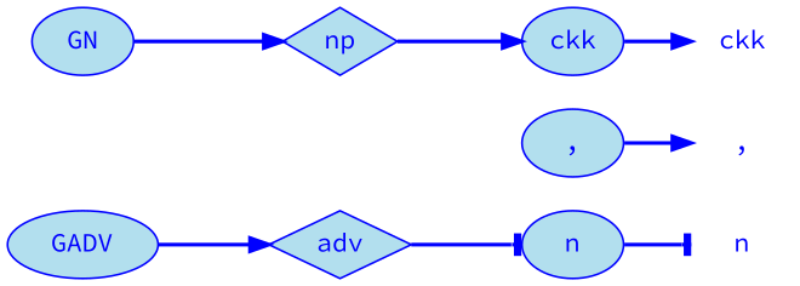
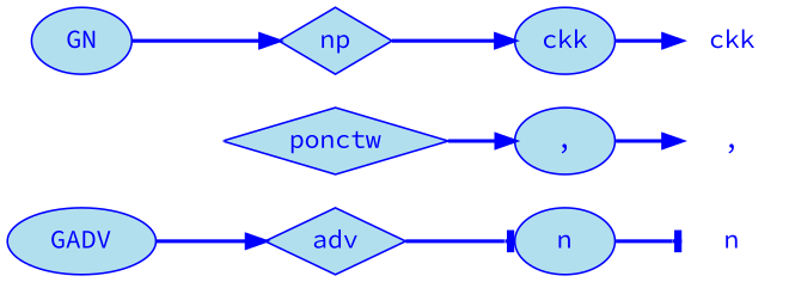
  digraph {
    fontname="Source Code Pro"
    rankdir=LR
    node [fillcolor=lightblue2 fontcolor=blue fontname="Source Code Pro" shape=plaintext color=blue style=filled]
    edge [arrowhead=normal color=blue fontcolor=blue fontname="Source Code Pro" minlen=1 style=bold]
    n1 [height=0.50 label=n width=0.75 color="" style=""]
    n2 [height=0.50 label=n shape=ellipse width=0.75]
    n3 [height=0.50 label=adv shape=diamond width=0.78]
    n4 [arrowhead=doubleoctagon height=0.50 label=GADV width=1.11 shape=""]
    n5 [height=0.50 label="," width=0.75 color="" style=""]
    n6 [height=0.50 label="," shape=ellipse width=0.75]
+   n7 [height=0.50 label=ponctw shape=diamond width=1.28]
    n8 [height=0.50 label=ckk width=0.75 color="" style=""]
    n9 [height=0.50 label=ckk shape=ellipse width=0.75]
    n10 [height=0.50 label=np shape=diamond width=0.75]
    n11 [arrowhead=doubleoctagon height=0.50 label=GN width=0.75 shape=""]
    "mc1s1_P3L1#pos#empty" [color=white fillcolor=white fontcolor=white height=0.06 shape=point width=0.06 style=""]
    n2 -> n1 [arrowhead=tee]
    n3 -> n2 [arrowhead=tee]
    n4 -> n3 [shape=normal]
    n6 -> n5
+   n7 -> n6
    n9 -> n8
    n10 -> n9
    n11 -> n10 [shape=normal]
+   "mc1s1_P3L1#pos#empty" -> n7 [color=white fontcolor=white shape=none arrowhead="" style=""]
  }
